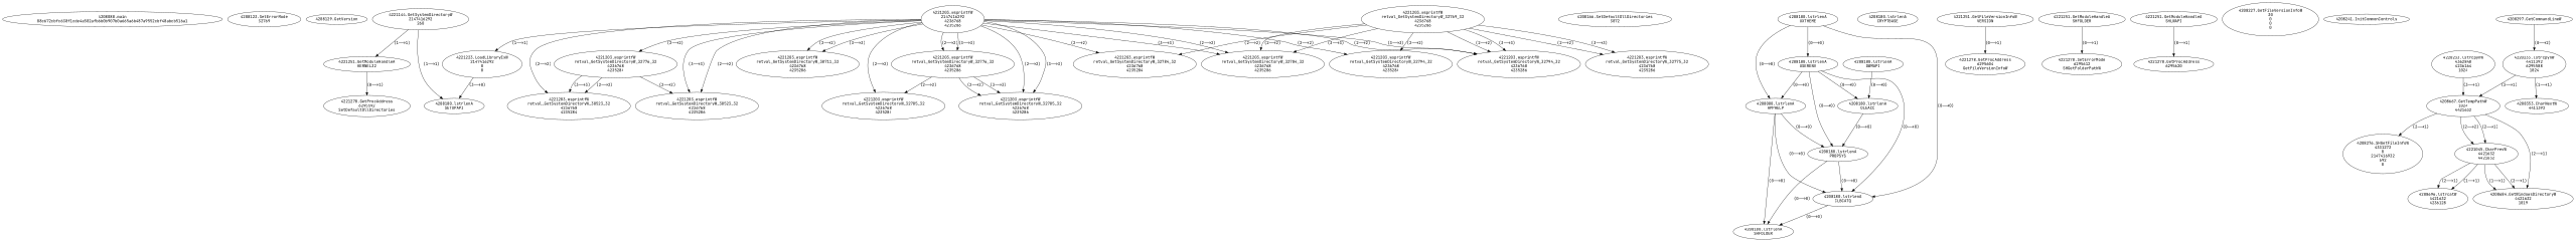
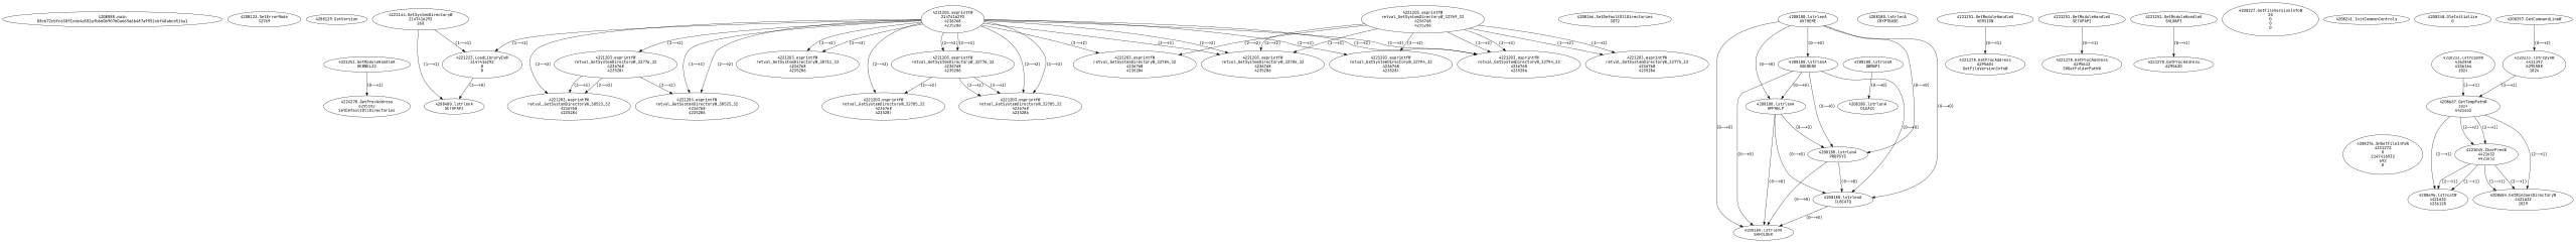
  digraph {
    fontname="JetBrains Mono"
    node [fontname="JetBrains Mono"]
    edge [fontname="JetBrains Mono"]
    n1 [label="4208088.main\n08c672cbfc638f1cde4a502afb6b0b907b0a665a6b487a9552cbf48abcb516a1"]
    n2 [label="4208123.SetErrorMode\n32769"]
    n3 [label="4208129.GetVersion\n"]
    n4 [label="4221251.GetModuleHandleA\nKERNEL32"]
-   n5 [label="4221278.GetProcAddress\n6295592\nSetDefaultDllDirectories"]
+   n5 [label="4224278.GetProcAddress\n6295592\nSetDefaultDllDirectories"]
    n6 [label="4208166.SetDefaultDllDirectories\n3072"]
    n7 [label="4221144.GetSystemDirectoryW\n2147416292\n260"]
    n8 [label="4221223.LoadLibraryExW\n2147416292\n0\n8"]
-   n9 [label="4208180.lstrlenA\nSETUPAPI"]
+   n9 [label="4208480.lstrlenA\nSETUPAPI"]
    n10 [label="4221203.wsprintfW\n2147416292\n4236768\n4235286"]
    n11 [label="4221203.wsprintfW\nretval_GetSystemDirectoryW_32776_32\n4236768\n4235284"]
    n12 [label="4221203.wsprintfW\nretval_GetSystemDirectoryW_38523_32\n4236768\n4235286"]
    n13 [label="4221203.wsprintfW\nretval_GetSystemDirectoryW_38711_32\n4236768\n4235286"]
    n14 [label="4221203.wsprintfW\nretval_GetSystemDirectoryW_38523_32\n4236768\n4235284"]
    n15 [label="4221203.wsprintfW\nretval_GetSystemDirectoryW_32784_32\n4236768\n4235286"]
    n16 [label="4221203.wsprintfW\nretval_GetSystemDirectoryW_32776_32\n4236768\n4235286"]
    n17 [label="4221203.wsprintfW\nretval_GetSystemDirectoryW_32785_32\n4236768\n4235286"]
    n18 [label="4221203.wsprintfW\nretval_GetSystemDirectoryW_32784_32\n4236768\n4235284"]
    n19 [label="4221203.wsprintfW\nretval_GetSystemDirectoryW_32785_32\n4236768\n4235284"]
    n20 [label="4221203.wsprintfW\nretval_GetSystemDirectoryW_32794_32\n4236768\n4235286"]
    n21 [label="4221203.wsprintfW\nretval_GetSystemDirectoryW_32794_32\n4236768\n4235284"]
    n22 [label="4208180.lstrlenA\nUXTHEME"]
    n23 [label="4208180.lstrlenA\nUSERENV"]
-   n24 [label="4208080.lstrlenA\nAPPHELP"]
+   n24 [label="4208180.lstrlenA\nAPPHELP"]
    n25 [label="4208180.lstrlenA\nPROPSYS"]
    n26 [label="4208180.lstrlenA\nCLBCATQ"]
    n27 [label="4208180.lstrlenA\nSHFOLDER"]
    n28 [label="4208180.lstrlenA\nDWMAPI"]
    n29 [label="4208180.lstrlenA\nOLEACC"]
    n30 [label="4208180.lstrlenA\nCRYPTBASE"]
-   n31 [label="4221251.GetFileVersionInfoW\nVERSION"]
+   n31 [label="4221251.GetModuleHandleA\nVERSION"]
    n32 [label="4221278.GetProcAddress\n6295604\nGetFileVersionInfoW"]
-   n33 [label="4221251.GetModuleHandleA\nSHFOLDER"]
-   n34 [label="4221278.SetErrorMode\n6295612\nSHGetFolderPathW"]
+   n33 [label="4221251.GetModuleHandleA\nSETUPAPI"]
+   n34 [label="4221278.GetProcAddress\n6295612\nSHGetFolderPathW"]
    n35 [label="4221251.GetModuleHandleA\nSHLWAPI"]
    n36 [label="4221278.GetProcAddress\n6295620\n"]
    n37 [label="4208227.GetFileVersionInfoW\n30\n0\n0\n0"]
    n38 [label="4208241.InitCommonControls\n"]
+   n39 [label="4208248.OleInitialize\n0"]
    n40 [label="4208276.SHGetFileInfoW\n4331272\n0\n2147416932\n692\n0"]
    n41 [label="4220233.lstrcpynW\n4362848\n4236164\n1024"]
    n42 [label="4208667.GetTempPathW\n1024\n4421632"]
    n43 [label="4220233.lstrcpynW\n4411392\n6295588\n1024"]
-   n44 [label="4208353.CharNextW\n4411392"]
    n45 [label="4221045.CharPrevW\n4421632\n4421632"]
    n46 [label="4208684.GetWindowsDirectoryW\n4421632\n1019"]
    n47 [label="4208696.lstrcatW\n4421632\n4236128"]
    n48 [label="4208297.GetCommandLineW\n"]
    n49 [label="4221203.wsprintfW\nretval_GetSystemDirectoryW_32769_32\n4236768\n4235286"]
    n50 [label="4221203.wsprintfW\nretval_GetSystemDirectoryW_32775_32\n4236768\n4235286"]
    n4 -> n5 [label="(0-->1)"]
-   n7 -> n4 [label="(1-->1)"]
+   n7 -> n8 [label="(1-->1)"]
    n7 -> n9 [label="(1-->1)"]
    n8 -> n9 [label="(3-->0)"]
    n10 -> n8 [label="(1-->1)"]
    n10 -> n11 [label="(2-->2)"]
    n10 -> n12 [label="(2-->2)"]
    n10 -> n12 [label="(3-->3)"]
    n10 -> n13 [label="(2-->2)"]
    n10 -> n13 [label="(3-->3)"]
    n10 -> n14 [label="(2-->2)"]
    n10 -> n15 [label="(2-->2)"]
    n10 -> n15 [label="(3-->3)"]
    n10 -> n16 [label="(2-->2)"]
    n10 -> n16 [label="(3-->3)"]
    n10 -> n17 [label="(2-->2)"]
    n10 -> n17 [label="(3-->3)"]
    n10 -> n18 [label="(2-->2)"]
    n10 -> n19 [label="(2-->2)"]
    n10 -> n20 [label="(2-->2)"]
    n10 -> n20 [label="(3-->3)"]
    n10 -> n21 [label="(2-->2)"]
    n11 -> n12 [label="(2-->2)"]
    n11 -> n14 [label="(2-->2)"]
    n11 -> n14 [label="(3-->3)"]
    n16 -> n17 [label="(2-->2)"]
    n16 -> n17 [label="(3-->3)"]
    n16 -> n19 [label="(2-->2)"]
    n22 -> n23 [label="(0-->0)"]
    n22 -> n24 [label="(0-->0)"]
-   n29 -> n25 [label="(0-->0)"]
+   n22 -> n25 [label="(0-->0)"]
    n22 -> n26 [label="(0-->0)"]
+   n22 -> n27 [label="(0-->0)"]
    n23 -> n24 [label="(0-->0)"]
    n23 -> n25 [label="(0-->0)"]
    n23 -> n26 [label="(0-->0)"]
-   n23 -> n29 [label="(0-->0)"]
+   n23 -> n27 [label="(0-->0)"]
    n24 -> n25 [label="(0-->0)"]
    n24 -> n26 [label="(0-->0)"]
    n24 -> n27 [label="(0-->0)"]
    n25 -> n26 [label="(0-->0)"]
    n25 -> n27 [label="(0-->0)"]
    n26 -> n27 [label="(0-->0)"]
    n28 -> n29 [label="(0-->0)"]
    n31 -> n32 [label="(0-->1)"]
    n33 -> n34 [label="(0-->1)"]
    n35 -> n36 [label="(0-->1)"]
    n41 -> n42 [label="(3-->1)"]
    n42 -> n45 [label="(2-->1)"]
    n42 -> n45 [label="(2-->2)"]
    n42 -> n46 [label="(2-->1)"]
-   n42 -> n40 [label="(2-->1)"]
+   n42 -> n47 [label="(2-->1)"]
    n43 -> n42 [label="(3-->1)"]
-   n43 -> n44 [label="(1-->1)"]
    n45 -> n46 [label="(1-->1)"]
    n45 -> n46 [label="(2-->1)"]
    n45 -> n47 [label="(1-->1)"]
    n45 -> n47 [label="(2-->1)"]
    n48 -> n43 [label="(0-->2)"]
    n49 -> n15 [label="(2-->2)"]
    n49 -> n15 [label="(3-->3)"]
    n49 -> n18 [label="(2-->2)"]
    n49 -> n20 [label="(2-->2)"]
    n49 -> n20 [label="(3-->3)"]
    n49 -> n21 [label="(2-->2)"]
    n49 -> n50 [label="(2-->2)"]
    n49 -> n50 [label="(3-->3)"]
  }
